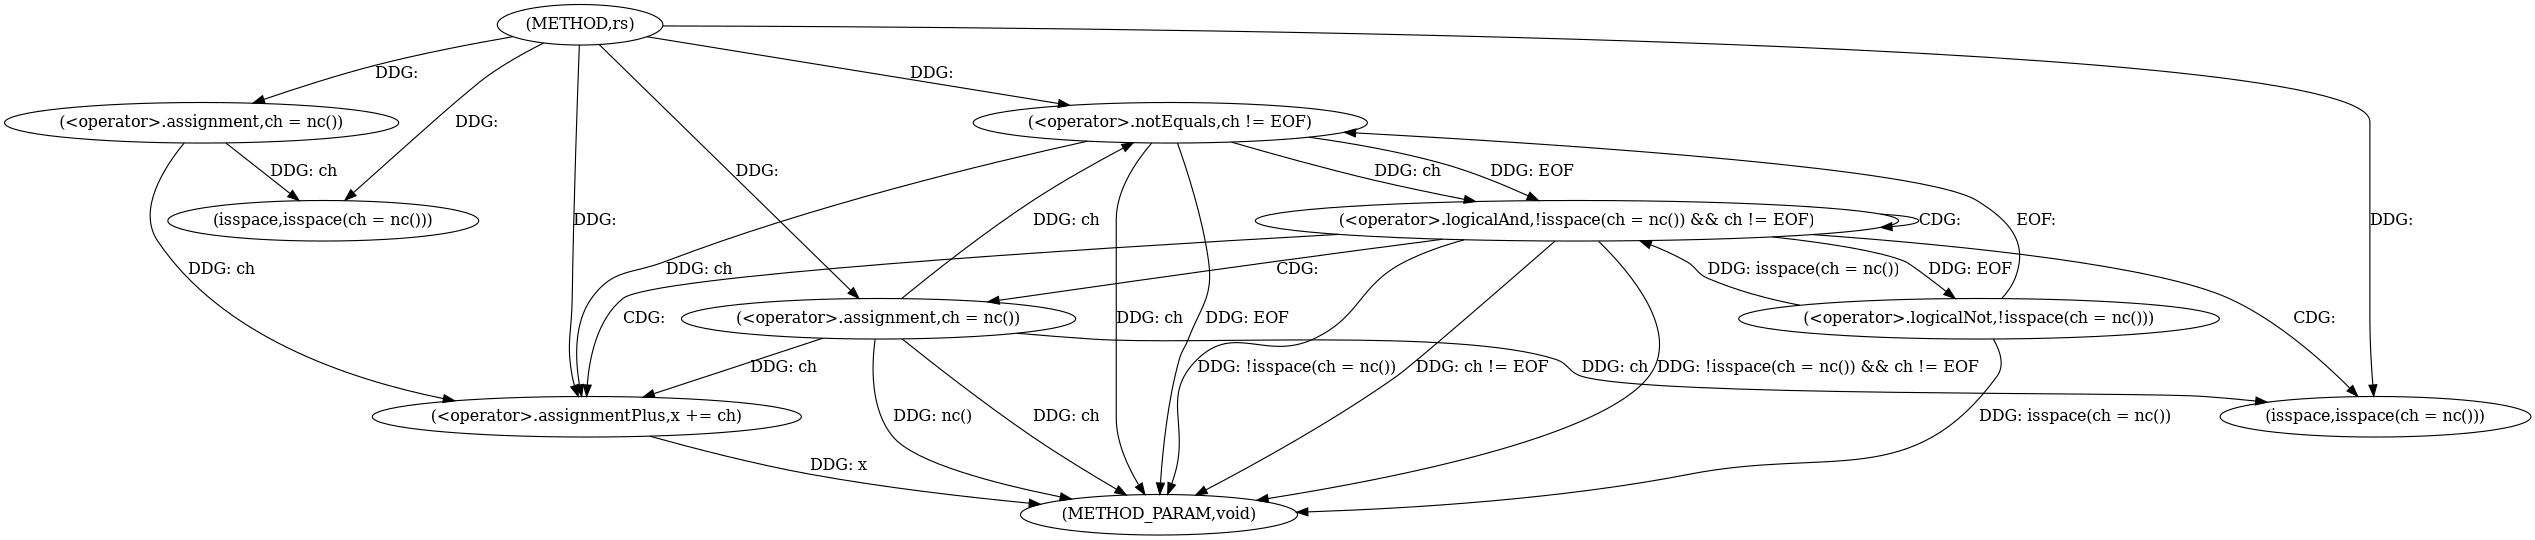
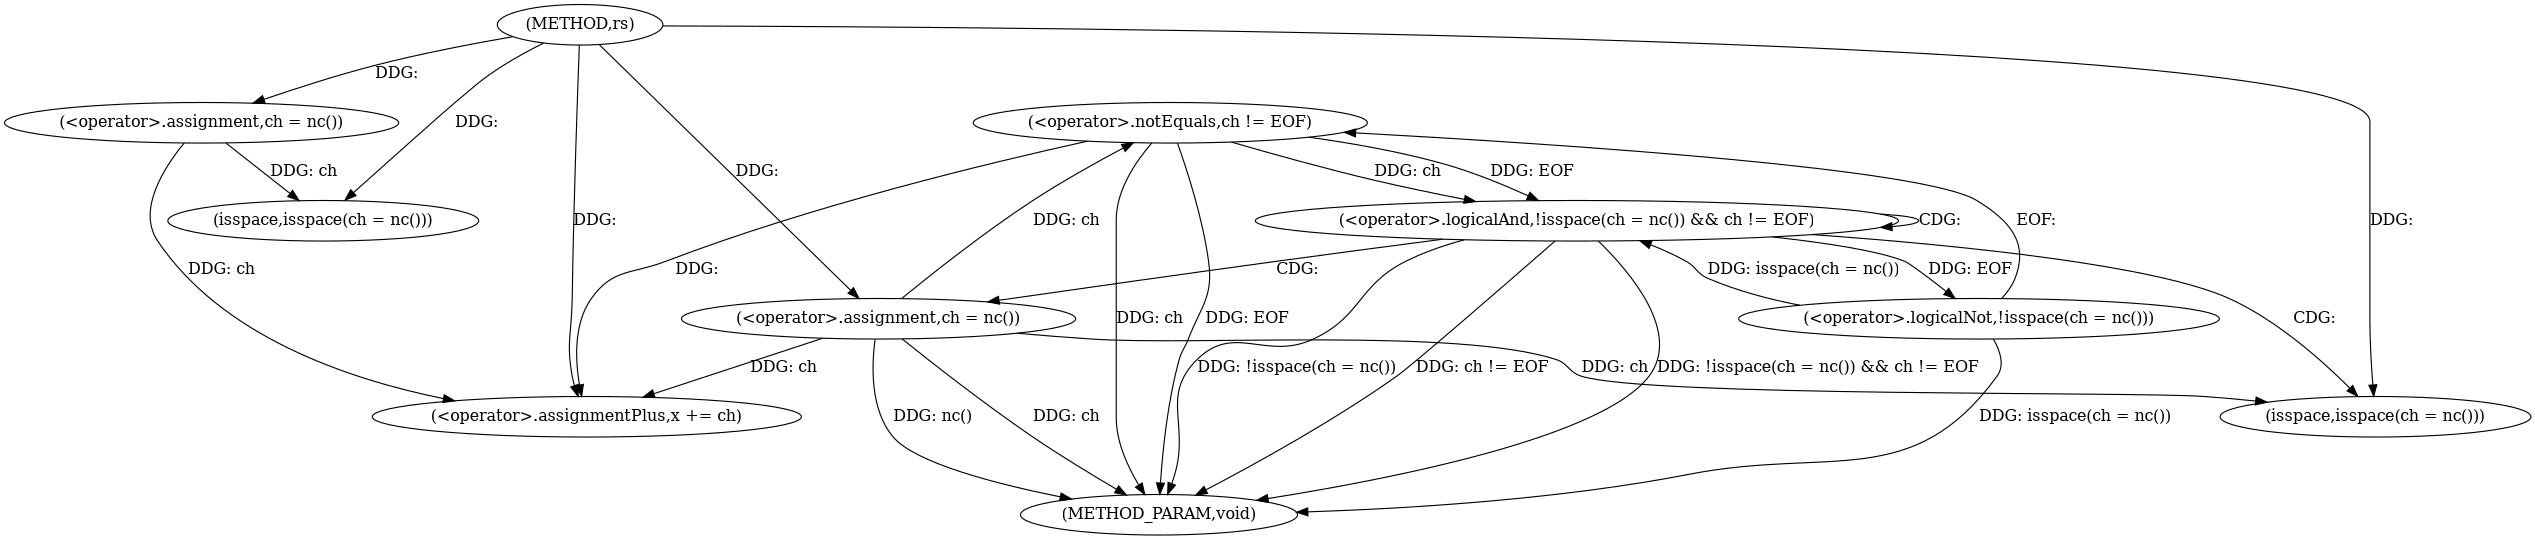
  digraph {
    n1 [label="(METHOD,rs)"]
    n2 [label="(isspace,isspace(ch = nc()))"]
    n3 [label="(<operator>.assignmentPlus,x += ch)"]
    n4 [label="(<operator>.assignment,ch = nc())"]
    n5 [label="(<operator>.notEquals,ch != EOF)"]
    n6 [label="(isspace,isspace(ch = nc()))"]
    n7 [label="(<operator>.assignment,ch = nc())"]
    n8 [label="(METHOD_PARAM,void)"]
    n9 [label="(<operator>.logicalAnd,!isspace(ch = nc()) && ch != EOF)"]
    n10 [label="(<operator>.logicalNot,!isspace(ch = nc()))"]
    n1 -> n2 [label="DDG: "]
    n1 -> n3 [label="DDG: "]
    n1 -> n4 [label="DDG: "]
-   n1 -> n5 [label="DDG: "]
    n1 -> n6 [label="DDG: "]
    n1 -> n7 [label="DDG: "]
-   n3 -> n8 [label="DDG: x"]
    n4 -> n2 [label="DDG: ch"]
    n4 -> n3 [label="DDG: ch"]
-   n5 -> n3 [label="DDG: ch"]
+   n5 -> n3 [label="DDG: "]
    n5 -> n8 [label="DDG: ch"]
    n5 -> n8 [label="DDG: EOF"]
    n5 -> n9 [label="DDG: ch"]
    n5 -> n9 [label="DDG: EOF"]
    n7 -> n3 [label="DDG: ch"]
    n7 -> n5 [label="DDG: ch"]
    n7 -> n6 [label="DDG: ch"]
    n7 -> n8 [label="DDG: ch"]
    n7 -> n8 [label="DDG: nc()"]
-   n9 -> n3 [label="CDG: "]
    n9 -> n6 [label="CDG: "]
    n9 -> n7 [label="CDG: "]
    n9 -> n8 [label="DDG: !isspace(ch = nc())"]
    n9 -> n8 [label="DDG: ch != EOF"]
    n9 -> n8 [label="DDG: !isspace(ch = nc()) && ch != EOF"]
    n9 -> n9 [label="CDG: "]
    n9 -> n10 [label="DDG: EOF"]
    n10 -> n5 [label="EOF: "]
    n10 -> n8 [label="DDG: isspace(ch = nc())"]
    n10 -> n9 [label="DDG: isspace(ch = nc())"]
  }
